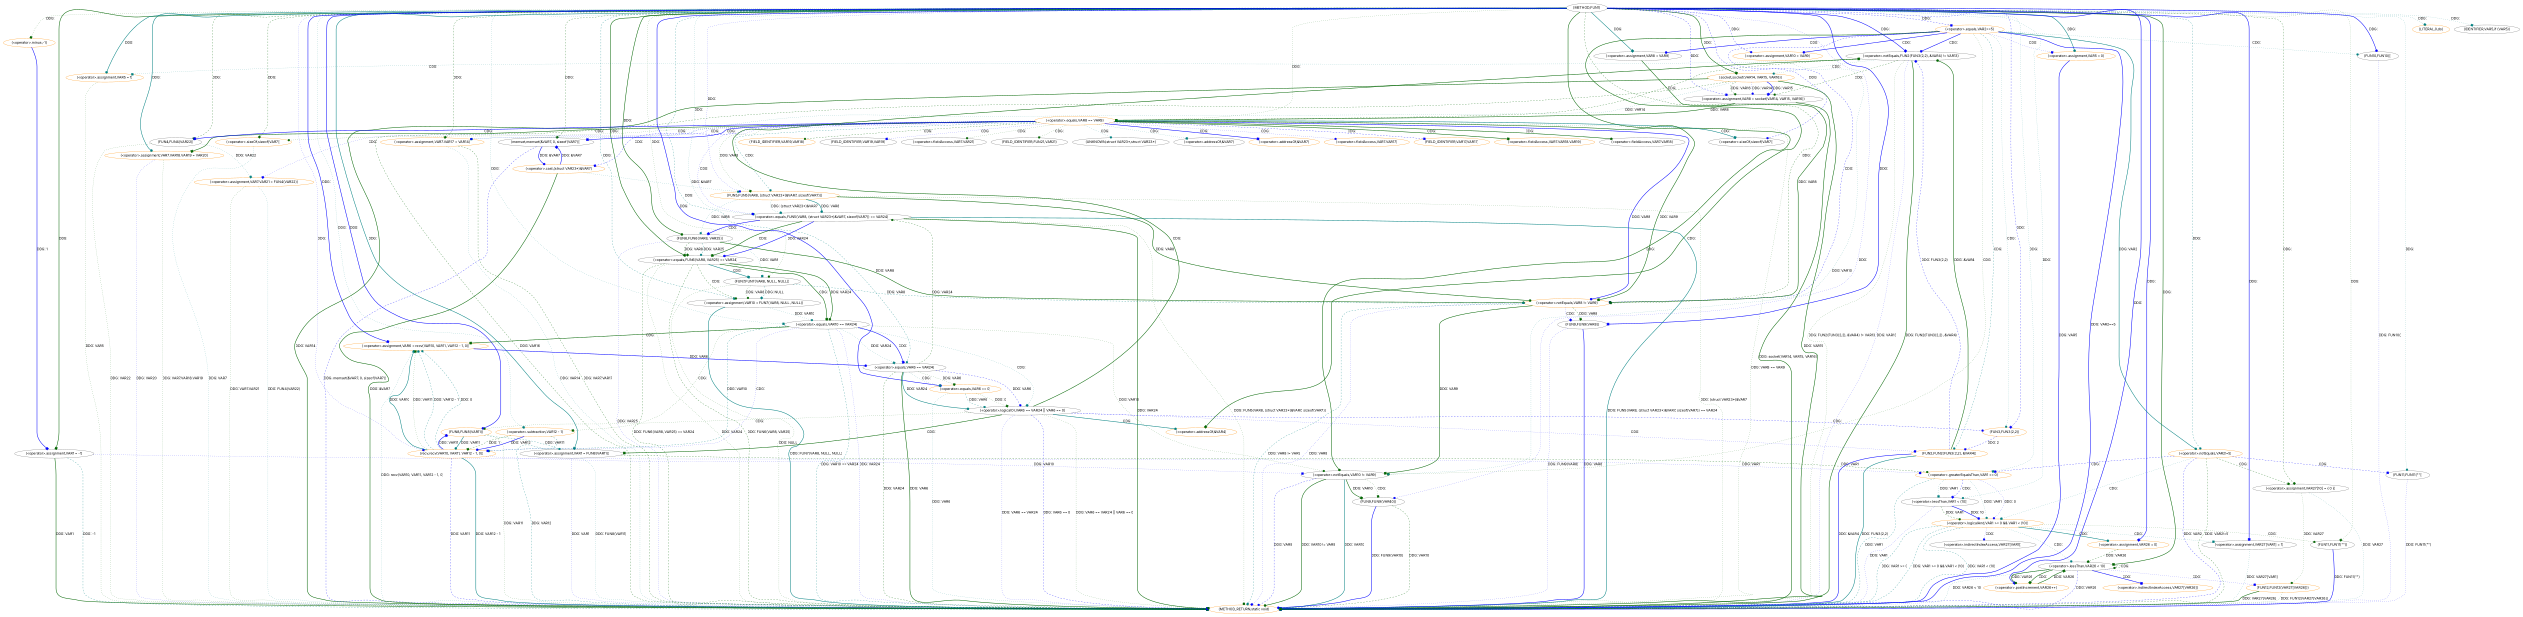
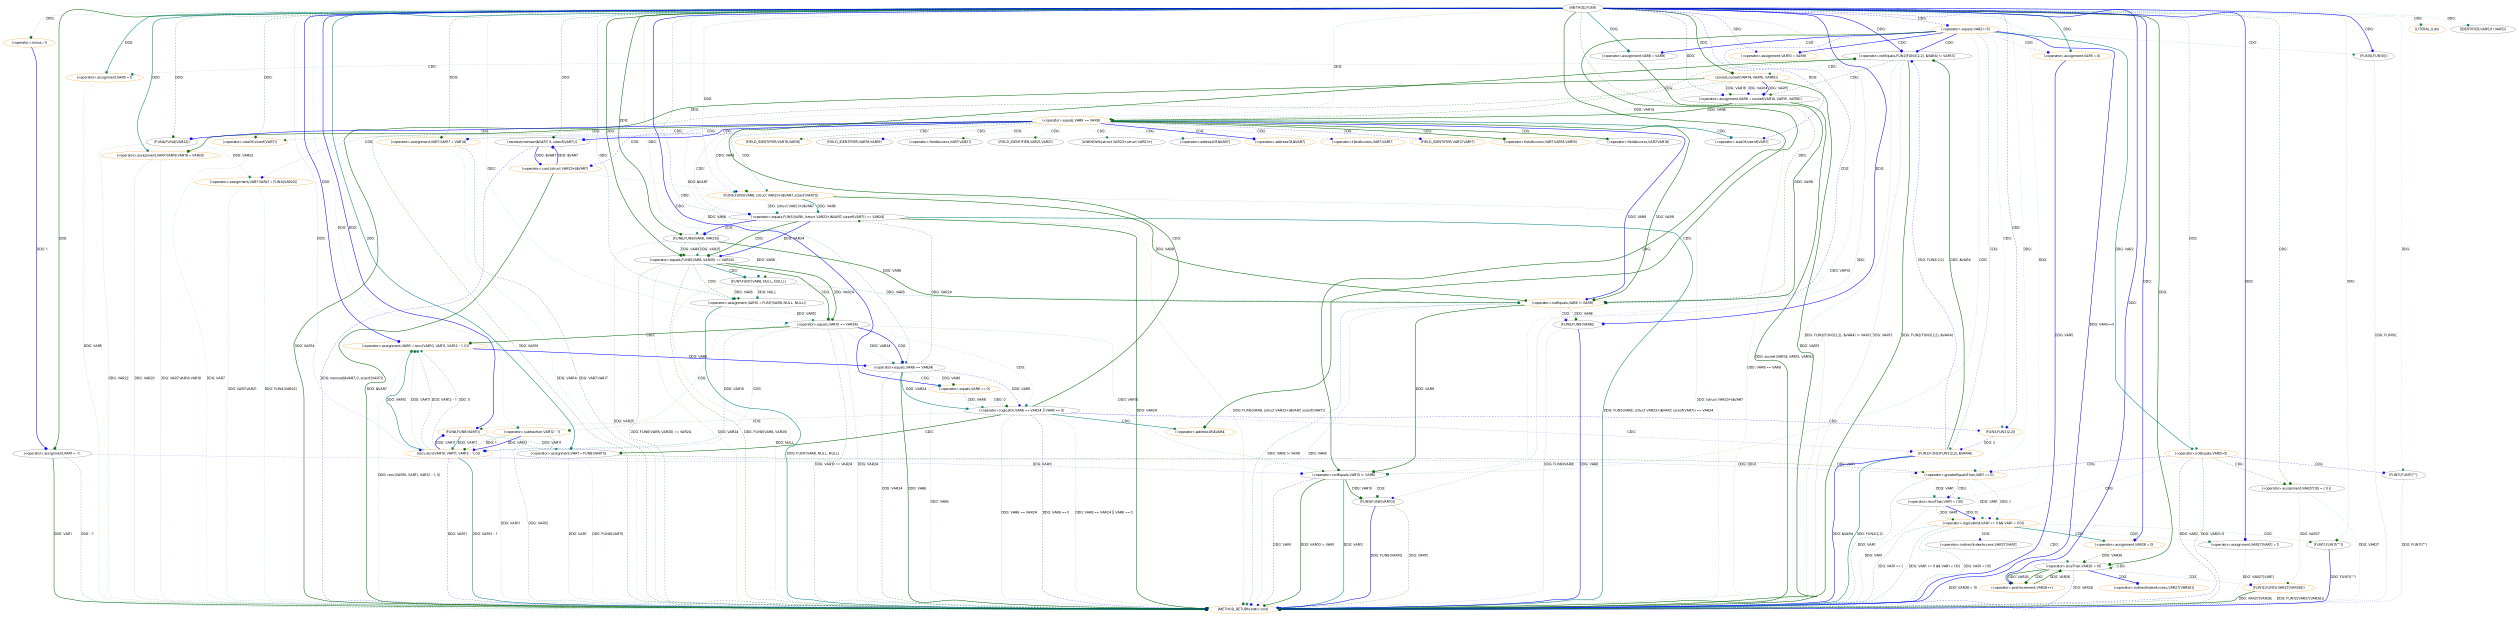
  digraph {
    fontname=Inter
    node [color=darkorange fontname=Inter]
    edge [arrowhead=box color=darkgreen fontname=Inter style=dotted]
    n1 [color=gray40 label="(METHOD,FUN1)"]
    n2 [color=gray40 label="(<operator>.assignment,VAR1 = -1)"]
    n3 [label="(<operator>.minus,-1)"]
    n4 [label="(<operator>.equals,VAR2==5)"]
    n5 [label="(<operator>.assignment,VAR5 = 0)"]
    n6 [color=gray40 label="(<operator>.assignment,VAR8 = VAR9)"]
    n7 [label="(<operator>.assignment,VAR10 = VAR9)"]
    n8 [color=gray40 label="(<operator>.notEquals,FUN2(FUN3(2,2), &VAR4) != VAR13)"]
    n9 [label="(FUN3,FUN3(2,2))"]
    n10 [label="(<operator>.assignment,VAR5 = 1)"]
    n11 [color=gray40 label="(<operator>.assignment,VAR8 = socket(VAR14, VAR15, VAR16))"]
    n12 [label="(socket,socket(VAR14, VAR15, VAR16))"]
    n13 [label="(<operator>.equals,VAR8 == VAR9)"]
    n14 [color=gray40 label="(memset,memset(&VAR7, 0, sizeof(VAR7)))"]
    n15 [color=gray40 label="(<operator>.sizeOf,sizeof(VAR7))"]
    n16 [label="(<operator>.assignment,VAR7.VAR17 = VAR14)"]
    n17 [label="(<operator>.assignment,VAR7.VAR18.VAR19 = VAR20)"]
    n18 [color=gray40 label="(FUN4,FUN4(VAR22))"]
    n19 [color=gray40 label="(<operator>.equals,FUN5(VAR8, (struct VAR23*)&VAR7, sizeof(VAR7)) == VAR24)"]
    n20 [label="(FUN5,FUN5(VAR8, (struct VAR23*)&VAR7, sizeof(VAR7)))"]
    n21 [label="(<operator>.sizeOf,sizeof(VAR7))"]
    n22 [color=gray40 label="(<operator>.equals,FUN6(VAR8, VAR25) == VAR24)"]
    n23 [color=gray40 label="(FUN6,FUN6(VAR8, VAR25))"]
    n24 [color=gray40 label="(<operator>.assignment,VAR10 = FUN7(VAR8, NULL, NULL))"]
    n25 [color=gray40 label="(FUN7,FUN7(VAR8, NULL, NULL))"]
    n26 [color=gray40 label="(<operator>.equals,VAR10 == VAR24)"]
    n27 [label="(<operator>.assignment,VAR6 = recv(VAR10, VAR11, VAR12 - 1, 0))"]
    n28 [label="(recv,recv(VAR10, VAR11, VAR12 - 1, 0))"]
    n29 [label="(<operator>.subtraction,VAR12 - 1)"]
    n30 [color=gray40 label="(<operator>.equals,VAR6 == VAR24)"]
    n31 [label="(<operator>.equals,VAR6 == 0)"]
    n32 [color=gray40 label="(<operator>.assignment,VAR1 = FUN8(VAR11))"]
    n33 [label="(FUN8,FUN8(VAR11))"]
    n34 [label="(LITERAL,0,do)"]
    n35 [label="(<operator>.notEquals,VAR8 != VAR9)"]
    n36 [color=gray40 label="(FUN9,FUN9(VAR8))"]
    n37 [color=gray40 label="(<operator>.notEquals,VAR10 != VAR9)"]
-   n38 [color=gray40 label="(FUN9,FUN9(VAR40))"]
+   n38 [color=gray40 label="(FUN9,FUN9(VAR10))"]
    n39 [color=gray40 label="(IDENTIFIER,VAR5,if (VAR5))"]
    n40 [color=gray40 label="(FUN10,FUN10())"]
    n41 [label="(<operator>.notEquals,VAR2!=5)"]
    n42 [color=gray40 label="(FUN11,FUN11(\"\"))"]
    n43 [color=gray40 label="(<operator>.assignment,VAR27[10] = { 0 })"]
    n44 [label="(<operator>.greaterEqualsThan,VAR1 >= 0)"]
    n45 [color=gray40 label="(<operator>.lessThan,VAR1 < (10))"]
    n46 [color=gray40 label="(<operator>.assignment,VAR27[VAR1] = 1)"]
    n47 [label="(<operator>.assignment,VAR26 = 0)"]
    n48 [color=gray40 label="(<operator>.lessThan,VAR26 < 10)"]
    n49 [label="(<operator>.postIncrement,VAR26++)"]
    n50 [color=gray40 label="(FUN11,FUN11(\"\"))"]
    n51 [label="(METHOD_RETURN,static void)"]
    n52 [label="(FUN2,FUN2(FUN3(2,2), &VAR4))"]
    n53 [label="(<operator>.addressOf,&VAR4)"]
    n54 [label="(<operator>.assignment,VAR7.VAR21 = FUN4(VAR22))"]
    n55 [label="(<operator>.cast,(struct VAR23*)&VAR7)"]
    n56 [label="(<operator>.addressOf,&VAR7)"]
    n57 [label="(<operator>.fieldAccess,VAR7.VAR17)"]
    n58 [label="(FIELD_IDENTIFIER,VAR17,VAR17)"]
    n59 [label="(<operator>.fieldAccess,VAR7.VAR18.VAR19)"]
    n60 [color=gray40 label="(<operator>.fieldAccess,VAR7.VAR18)"]
    n61 [label="(FIELD_IDENTIFIER,VAR19,VAR18)"]
    n62 [color=gray40 label="(FIELD_IDENTIFIER,VAR19,VAR19)"]
    n63 [color=gray40 label="(<operator>.fieldAccess,VAR7.VAR21)"]
-   n64 [color=gray40 label="(FIELD_IDENTIFIER,FUN21,VAR21)"]
+   n64 [color=gray40 label="(FIELD_IDENTIFIER,VAR21,VAR21)"]
    n65 [color=gray40 label="(UNKNOWN,struct VAR23*,struct VAR23*)"]
    n66 [color=gray40 label="(<operator>.addressOf,&VAR7)"]
    n67 [color=gray40 label="(<operator>.logicalOr,VAR6 == VAR24 || VAR6 == 0)"]
    n68 [label="(<operator>.logicalAnd,VAR1 >= 0 && VAR1 < (10))"]
    n69 [label="(FUN12,FUN12(VAR27[VAR26]))"]
    n70 [label="(<operator>.indirectIndexAccess,VAR27[VAR26])"]
    n71 [color=gray40 label="(<operator>.indirectIndexAccess,VAR27[VAR1])"]
    n1 -> n2 [label="DDG: " style=bold]
    n1 -> n3 [label="DDG: "]
    n1 -> n4 [color=blue label="DDG: " style=dashed]
    n1 -> n5 [arrowhead=dot color=teal label="DDG: " style=bold]
    n1 -> n6 [color=teal label="DDG: " style=bold]
    n1 -> n7 [arrowhead=dot color=blue label="DDG: " style=dashed]
    n1 -> n8 [color=blue label="DDG: " style=bold]
    n1 -> n9 [color=blue label="DDG: " style=dashed]
    n1 -> n10 [arrowhead=dot color=teal label="DDG: " style=bold]
    n1 -> n11 [color=blue label="DDG: " style=dashed]
    n1 -> n12 [label="DDG: " style=bold]
    n1 -> n13 [arrowhead=dot label="DDG: "]
    n1 -> n14 [label="DDG: " style=dashed]
    n1 -> n15 [arrowhead=dot color=blue label="DDG: " style=dashed]
    n1 -> n16 [label="DDG: " style=dashed]
    n1 -> n17 [arrowhead=dot color=teal label="DDG: " style=bold]
    n1 -> n18 [label="DDG: " style=dashed]
    n1 -> n19 [color=teal label="DDG: "]
    n1 -> n20 [arrowhead=dot color=blue label="DDG: "]
    n1 -> n21 [label="DDG: " style=dashed]
    n1 -> n22 [label="DDG: " style=bold]
    n1 -> n23 [arrowhead=dot label="DDG: " style=bold]
    n1 -> n24 [color=teal label="DDG: " style=dashed]
    n1 -> n25 [arrowhead=dot label="DDG: "]
    n1 -> n26 [color=teal label="DDG: "]
    n1 -> n27 [color=blue label="DDG: " style=bold]
    n1 -> n28 [color=blue label="DDG: "]
    n1 -> n29 [color=teal label="DDG: "]
    n1 -> n30 [arrowhead=dot color=teal label="DDG: " style=dashed]
    n1 -> n31 [arrowhead=dot color=blue label="DDG: " style=bold]
    n1 -> n32 [color=teal label="DDG: " style=bold]
    n1 -> n33 [arrowhead=dot color=blue label="DDG: " style=bold]
    n1 -> n34 [color=teal label="DDG: "]
    n1 -> n35 [label="DDG: " style=dashed]
    n1 -> n36 [color=blue label="DDG: " style=bold]
    n1 -> n37 [arrowhead=dot label="DDG: " style=bold]
    n1 -> n38 [arrowhead=dot color=blue label="DDG: "]
    n1 -> n39 [color=teal label="DDG: "]
    n1 -> n40 [arrowhead=dot color=blue label="DDG: " style=bold]
    n1 -> n41 [arrowhead=dot color=teal label="DDG: " style=dashed]
    n1 -> n42 [arrowhead=dot color=teal label="DDG: "]
    n1 -> n43 [label="DDG: " style=dashed]
    n1 -> n44 [color=teal label="DDG: "]
    n1 -> n45 [arrowhead=dot color=teal label="DDG: "]
    n1 -> n46 [color=blue label="DDG: " style=bold]
    n1 -> n47 [color=blue label="DDG: " style=bold]
    n1 -> n48 [label="DDG: " style=bold]
    n1 -> n49 [color=blue label="DDG: " style=bold]
    n1 -> n50 [label="DDG: "]
-   n2 -> n44 [color=blue label="DDG: VAR1"]
+   n2 -> n44 [color=blue label="DDG: DDG1"]
    n2 -> n51 [label="DDG: VAR1" style=bold]
    n2 -> n51 [color=teal label="DDG: -1" style=dashed]
    n3 -> n2 [color=blue label="DDG: 1" style=bold]
    n4 -> n5 [color=blue label="CDG: "]
    n4 -> n6 [arrowhead=dot color=blue label="CDG: " style=bold]
    n4 -> n7 [arrowhead=dot color=blue label="CDG: " style=bold]
    n4 -> n8 [arrowhead=dot color=blue label="CDG: " style=bold]
    n4 -> n9 [arrowhead=dot color=teal label="CDG: "]
    n4 -> n35 [color=blue label="CDG: " style=dashed]
    n4 -> n37 [label="CDG: "]
    n4 -> n40 [arrowhead=dot color=teal label="CDG: "]
    n4 -> n41 [arrowhead=dot color=teal label="DDG: VAR2" style=bold]
    n4 -> n51 [color=blue label="DDG: VAR2==5" style=bold]
    n4 -> n52 [arrowhead=dot color=teal label="CDG: " style=dashed]
    n4 -> n53 [label="CDG: " style=bold]
    n5 -> n51 [arrowhead=dot color=blue label="DDG: VAR5" style=bold]
    n6 -> n35 [arrowhead=dot label="DDG: VAR8" style=bold]
    n7 -> n37 [arrowhead=dot color=teal label="DDG: VAR10"]
    n8 -> n10 [color=teal label="CDG: "]
    n8 -> n11 [arrowhead=dot label="CDG: " style=dashed]
    n8 -> n12 [arrowhead=dot color=teal label="CDG: "]
    n8 -> n13 [label="CDG: " style=dashed]
    n8 -> n51 [label="DDG: FUN2(FUN3(2,2), &VAR4) != VAR13"]
    n8 -> n51 [arrowhead=dot color=blue label="DDG: VAR13"]
    n8 -> n51 [arrowhead=dot label="DDG: FUN2(FUN3(2,2), &VAR4)" style=bold]
    n9 -> n52 [arrowhead=dot color=blue label="DDG: 2" style=dashed]
    n10 -> n51 [label="DDG: VAR5"]
    n11 -> n13 [arrowhead=dot label="DDG: VAR8" style=bold]
    n11 -> n51 [label="DDG: socket(VAR14, VAR15, VAR16)" style=bold]
    n12 -> n11 [arrowhead=dot color=blue label="DDG: VAR14"]
    n12 -> n11 [color=blue label="DDG: VAR15" style=bold]
    n12 -> n11 [arrowhead=dot label="DDG: VAR16" style=dashed]
    n12 -> n16 [color=teal label="DDG: VAR14"]
    n12 -> n51 [label="DDG: VAR15" style=bold]
    n12 -> n51 [label="DDG: VAR14" style=bold]
    n12 -> n51 [label="DDG: VAR16" style=dashed]
    n13 -> n14 [color=blue label="CDG: " style=bold]
    n13 -> n15 [color=teal label="CDG: " style=bold]
    n13 -> n16 [arrowhead=dot color=blue label="CDG: "]
    n13 -> n17 [label="CDG: " style=bold]
    n13 -> n18 [color=blue label="CDG: " style=bold]
    n13 -> n19 [color=blue label="CDG: "]
    n13 -> n20 [label="DDG: VAR8"]
    n13 -> n20 [arrowhead=dot color=teal label="CDG: " style=dashed]
    n13 -> n21 [arrowhead=dot label="CDG: "]
    n13 -> n35 [arrowhead=dot color=blue label="DDG: VAR8" style=bold]
    n13 -> n35 [label="DDG: VAR9" style=bold]
    n13 -> n51 [arrowhead=dot label="DDG: VAR8 == VAR9"]
    n13 -> n54 [color=blue label="CDG: "]
    n13 -> n55 [color=blue label="CDG: " style=dashed]
    n13 -> n56 [color=blue label="CDG: " style=bold]
    n13 -> n57 [arrowhead=dot color=blue label="CDG: "]
    n13 -> n58 [color=blue label="CDG: " style=dashed]
    n13 -> n59 [label="CDG: " style=bold]
    n13 -> n60 [arrowhead=dot label="CDG: " style=bold]
    n13 -> n61 [arrowhead=dot label="CDG: " style=dashed]
    n13 -> n62 [color=blue label="CDG: "]
    n13 -> n63 [arrowhead=dot label="CDG: "]
    n13 -> n64 [arrowhead=dot label="CDG: "]
    n13 -> n65 [arrowhead=dot color=teal label="CDG: "]
    n13 -> n66 [color=teal label="CDG: "]
    n14 -> n51 [arrowhead=dot color=blue label="DDG: memset(&VAR7, 0, sizeof(VAR7))" style=dashed]
    n14 -> n55 [arrowhead=dot color=blue label="DDG: &VAR7" style=bold]
    n16 -> n51 [arrowhead=dot label="DDG: VAR7.VAR17" style=dashed]
    n16 -> n51 [color=teal label="DDG: VAR14"]
    n17 -> n51 [label="DDG: VAR7.VAR18.VAR19"]
    n17 -> n51 [arrowhead=dot color=blue label="DDG: VAR20"]
    n18 -> n51 [arrowhead=dot label="DDG: VAR22"]
    n18 -> n54 [color=teal label="DDG: VAR22"]
    n19 -> n22 [arrowhead=dot color=blue label="DDG: VAR24" style=bold]
    n19 -> n22 [label="CDG: " style=bold]
    n19 -> n23 [color=blue label="CDG: " style=bold]
    n19 -> n51 [color=teal label="DDG: FUN5(VAR8, (struct VAR23*)&VAR7, sizeof(VAR7)) == VAR24" style=bold]
    n19 -> n51 [label="DDG: VAR24" style=bold]
    n19 -> n51 [label="DDG: FUN5(VAR8, (struct VAR23*)&VAR7, sizeof(VAR7))"]
    n20 -> n19 [arrowhead=dot color=teal label="DDG: VAR8" style=bold]
    n20 -> n19 [color=teal label="DDG: (struct VAR23*)&VAR7"]
    n20 -> n23 [arrowhead=dot color=teal label="DDG: VAR8"]
    n20 -> n35 [arrowhead=dot label="DDG: VAR8" style=bold]
    n20 -> n51 [arrowhead=dot label="DDG: (struct VAR23*)&VAR7"]
    n21 -> n51 [color=teal label="DDG: VAR7"]
    n22 -> n24 [arrowhead=dot label="CDG: " style=dashed]
    n22 -> n25 [color=teal label="CDG: " style=bold]
    n22 -> n26 [arrowhead=dot label="DDG: VAR24" style=bold]
    n22 -> n26 [label="CDG: " style=bold]
    n22 -> n51 [arrowhead=dot label="DDG: FUN6(VAR8, VAR25) == VAR24" style=dashed]
    n22 -> n51 [arrowhead=dot label="DDG: VAR24"]
    n22 -> n51 [arrowhead=dot label="DDG: FUN6(VAR8, VAR25)" style=dashed]
    n23 -> n22 [label="DDG: VAR8" style=dashed]
    n23 -> n22 [arrowhead=dot color=teal label="DDG: VAR25" style=dashed]
    n23 -> n25 [color=teal label="DDG: VAR8"]
    n23 -> n35 [arrowhead=dot label="DDG: VAR8" style=bold]
    n23 -> n51 [arrowhead=dot color=blue label="DDG: VAR25"]
    n24 -> n26 [arrowhead=dot color=teal label="DDG: VAR10"]
    n24 -> n51 [color=teal label="DDG: FUN7(VAR8, NULL, NULL)" style=bold]
    n25 -> n24 [arrowhead=dot label="DDG: VAR8"]
    n25 -> n24 [color=teal label="DDG: NULL" style=dashed]
    n25 -> n35 [arrowhead=dot color=teal label="DDG: VAR8" style=dashed]
    n25 -> n51 [arrowhead=dot label="DDG: NULL"]
    n26 -> n27 [label="CDG: " style=bold]
    n26 -> n28 [color=teal label="DDG: VAR10" style=dashed]
    n26 -> n28 [color=blue label="CDG: "]
    n26 -> n29 [label="CDG: "]
    n26 -> n30 [color=teal label="DDG: VAR24"]
    n26 -> n30 [color=blue label="CDG: " style=bold]
    n26 -> n37 [arrowhead=dot label="DDG: VAR10"]
    n26 -> n51 [color=blue label="DDG: VAR24"]
    n26 -> n51 [color=teal label="DDG: VAR10 == VAR24" style=dashed]
    n26 -> n67 [color=teal label="CDG: "]
    n27 -> n30 [arrowhead=dot color=blue label="DDG: VAR6" style=bold]
    n27 -> n51 [arrowhead=dot color=teal label="DDG: recv(VAR10, VAR11, VAR12 - 1, 0)"]
    n28 -> n27 [color=teal label="DDG: VAR10" style=bold]
    n28 -> n27 [label="DDG: VAR11"]
    n28 -> n27 [color=teal label="DDG: VAR12 - 1" style=dashed]
    n28 -> n27 [arrowhead=dot color=teal label="DDG: 0" style=dashed]
    n28 -> n33 [color=blue label="DDG: VAR11" style=bold]
    n28 -> n37 [color=blue label="DDG: VAR10"]
    n28 -> n51 [arrowhead=dot color=teal label="DDG: VAR12 - 1" style=bold]
    n28 -> n51 [arrowhead=dot color=blue label="DDG: VAR11" style=dashed]
    n29 -> n28 [arrowhead=dot color=blue label="DDG: VAR12" style=bold]
    n29 -> n28 [label="DDG: 1" style=dashed]
    n29 -> n51 [arrowhead=dot color=teal label="DDG: VAR12" style=dashed]
    n30 -> n19 [arrowhead=dot label="DDG: VAR24" style=dashed]
    n30 -> n31 [label="DDG: VAR6"]
    n30 -> n31 [color=teal label="CDG: "]
    n30 -> n51 [arrowhead=dot label="DDG: VAR24" style=dashed]
    n30 -> n51 [label="DDG: VAR6" style=bold]
    n30 -> n67 [arrowhead=dot color=blue label="DDG: VAR6" style=dashed]
    n30 -> n67 [arrowhead=dot color=teal label="DDG: VAR24" style=bold]
    n31 -> n51 [color=teal label="DDG: VAR6"]
    n31 -> n67 [arrowhead=dot color=teal label="DDG: VAR6" style=dashed]
    n31 -> n67 [label="DDG: 0"]
    n32 -> n44 [arrowhead=dot label="DDG: VAR1" style=dashed]
    n32 -> n51 [arrowhead=dot color=teal label="DDG: FUN8(VAR11)"]
    n32 -> n51 [color=blue label="DDG: VAR1"]
    n33 -> n28 [arrowhead=dot color=teal label="DDG: VAR11" style=bold]
    n33 -> n32 [arrowhead=dot color=teal label="DDG: VAR11" style=dashed]
    n33 -> n51 [arrowhead=dot label="DDG: VAR11"]
    n35 -> n36 [label="DDG: VAR8" style=dashed]
    n35 -> n36 [color=blue label="CDG: "]
    n35 -> n37 [label="DDG: VAR9" style=bold]
    n35 -> n51 [color=teal label="DDG: VAR8 != VAR9" style=dashed]
    n35 -> n51 [color=blue label="DDG: VAR8"]
    n36 -> n51 [color=blue label="DDG: VAR8" style=bold]
    n36 -> n51 [color=blue label="DDG: FUN9(VAR8)"]
    n37 -> n38 [label="DDG: VAR10" style=bold]
    n37 -> n38 [label="CDG: "]
    n37 -> n51 [arrowhead=dot color=blue label="DDG: VAR9" style=dashed]
    n37 -> n51 [arrowhead=dot label="DDG: VAR10 != VAR9" style=bold]
    n37 -> n51 [color=teal label="DDG: VAR10" style=bold]
    n38 -> n51 [arrowhead=dot label="DDG: VAR10" style=dashed]
    n38 -> n51 [arrowhead=dot color=blue label="DDG: FUN9(VAR10)" style=bold]
    n40 -> n51 [arrowhead=dot color=blue label="DDG: FUN10()"]
    n41 -> n42 [color=blue label="CDG: " style=dashed]
    n41 -> n43 [label="CDG: " style=dashed]
    n41 -> n44 [color=blue label="CDG: " style=dashed]
    n41 -> n51 [arrowhead=dot color=blue label="DDG: VAR2" style=dashed]
    n41 -> n51 [arrowhead=dot label="DDG: VAR2!=5" style=dashed]
    n41 -> n68 [color=teal label="CDG: "]
    n42 -> n51 [arrowhead=dot color=blue label="DDG: FUN11(\"\")"]
    n43 -> n51 [color=teal label="DDG: VAR27"]
    n43 -> n69 [arrowhead=dot label="DDG: VAR27"]
    n44 -> n45 [color=teal label="DDG: VAR1"]
    n44 -> n45 [color=blue label="CDG: " style=dashed]
    n44 -> n51 [arrowhead=dot color=teal label="DDG: VAR1" style=dashed]
    n44 -> n68 [arrowhead=dot color=teal label="DDG: VAR1"]
    n44 -> n68 [arrowhead=dot color=blue label="DDG: 0"]
    n45 -> n51 [color=blue label="DDG: VAR1"]
    n45 -> n68 [arrowhead=dot label="DDG: VAR1" style=dashed]
    n45 -> n68 [arrowhead=dot color=blue label="DDG: 10" style=bold]
    n46 -> n51 [color=teal label="DDG: VAR27[VAR1]"]
    n47 -> n48 [label="DDG: VAR26" style=dashed]
    n48 -> n48 [arrowhead=dot label="CDG: " style=dashed]
    n48 -> n49 [arrowhead=dot label="DDG: VAR26" style=bold]
    n48 -> n49 [label="CDG: " style=bold]
    n48 -> n51 [arrowhead=dot color=blue label="DDG: VAR26" style=dashed]
    n48 -> n51 [arrowhead=dot color=teal label="DDG: VAR26 < 10"]
    n48 -> n69 [color=blue label="CDG: "]
    n48 -> n70 [color=blue label="CDG: " style=bold]
    n49 -> n48 [label="DDG: VAR26" style=bold]
    n50 -> n51 [arrowhead=dot color=blue label="DDG: FUN11(\"\")" style=bold]
    n52 -> n8 [color=blue label="DDG: FUN3(2,2)" style=dashed]
    n52 -> n8 [arrowhead=dot label="DDG: &VAR4" style=bold]
    n52 -> n51 [arrowhead=dot color=teal label="DDG: FUN3(2,2)" style=bold]
    n52 -> n51 [arrowhead=dot color=blue label="DDG: &VAR4" style=bold]
    n54 -> n51 [color=teal label="DDG: FUN4(VAR22)"]
    n54 -> n51 [label="DDG: VAR7.VAR21"]
    n55 -> n14 [color=blue label="DDG: &VAR7" style=bold]
    n55 -> n20 [arrowhead=dot color=teal label="DDG: &VAR7"]
    n55 -> n51 [arrowhead=dot label="DDG: &VAR7" style=bold]
    n67 -> n8 [label="CDG: " style=bold]
    n67 -> n9 [arrowhead=dot color=blue label="CDG: " style=dashed]
    n67 -> n32 [label="CDG: " style=bold]
    n67 -> n33 [arrowhead=dot label="CDG: "]
    n67 -> n51 [color=blue label="DDG: VAR6 == VAR24"]
    n67 -> n51 [color=blue label="DDG: VAR6 == 0" style=dashed]
    n67 -> n51 [label="DDG: VAR6 == VAR24 || VAR6 == 0"]
    n67 -> n52 [color=blue label="CDG: "]
    n67 -> n53 [arrowhead=dot color=teal label="CDG: " style=bold]
    n68 -> n46 [color=teal label="CDG: "]
    n68 -> n47 [arrowhead=dot color=teal label="CDG: " style=bold]
    n68 -> n48 [arrowhead=dot color=teal label="CDG: "]
    n68 -> n50 [arrowhead=dot label="CDG: "]
    n68 -> n51 [arrowhead=dot color=teal label="DDG: VAR1 < (10)" style=dashed]
    n68 -> n51 [arrowhead=dot color=teal label="DDG: VAR1 >= 0" style=dashed]
    n68 -> n51 [color=teal label="DDG: VAR1 >= 0 && VAR1 < (10)" style=dashed]
    n68 -> n71 [arrowhead=dot color=blue label="CDG: "]
    n69 -> n51 [arrowhead=dot label="DDG: FUN12(VAR27[VAR26])"]
    n69 -> n51 [arrowhead=dot label="DDG: VAR27[VAR26]" style=bold]
  }
